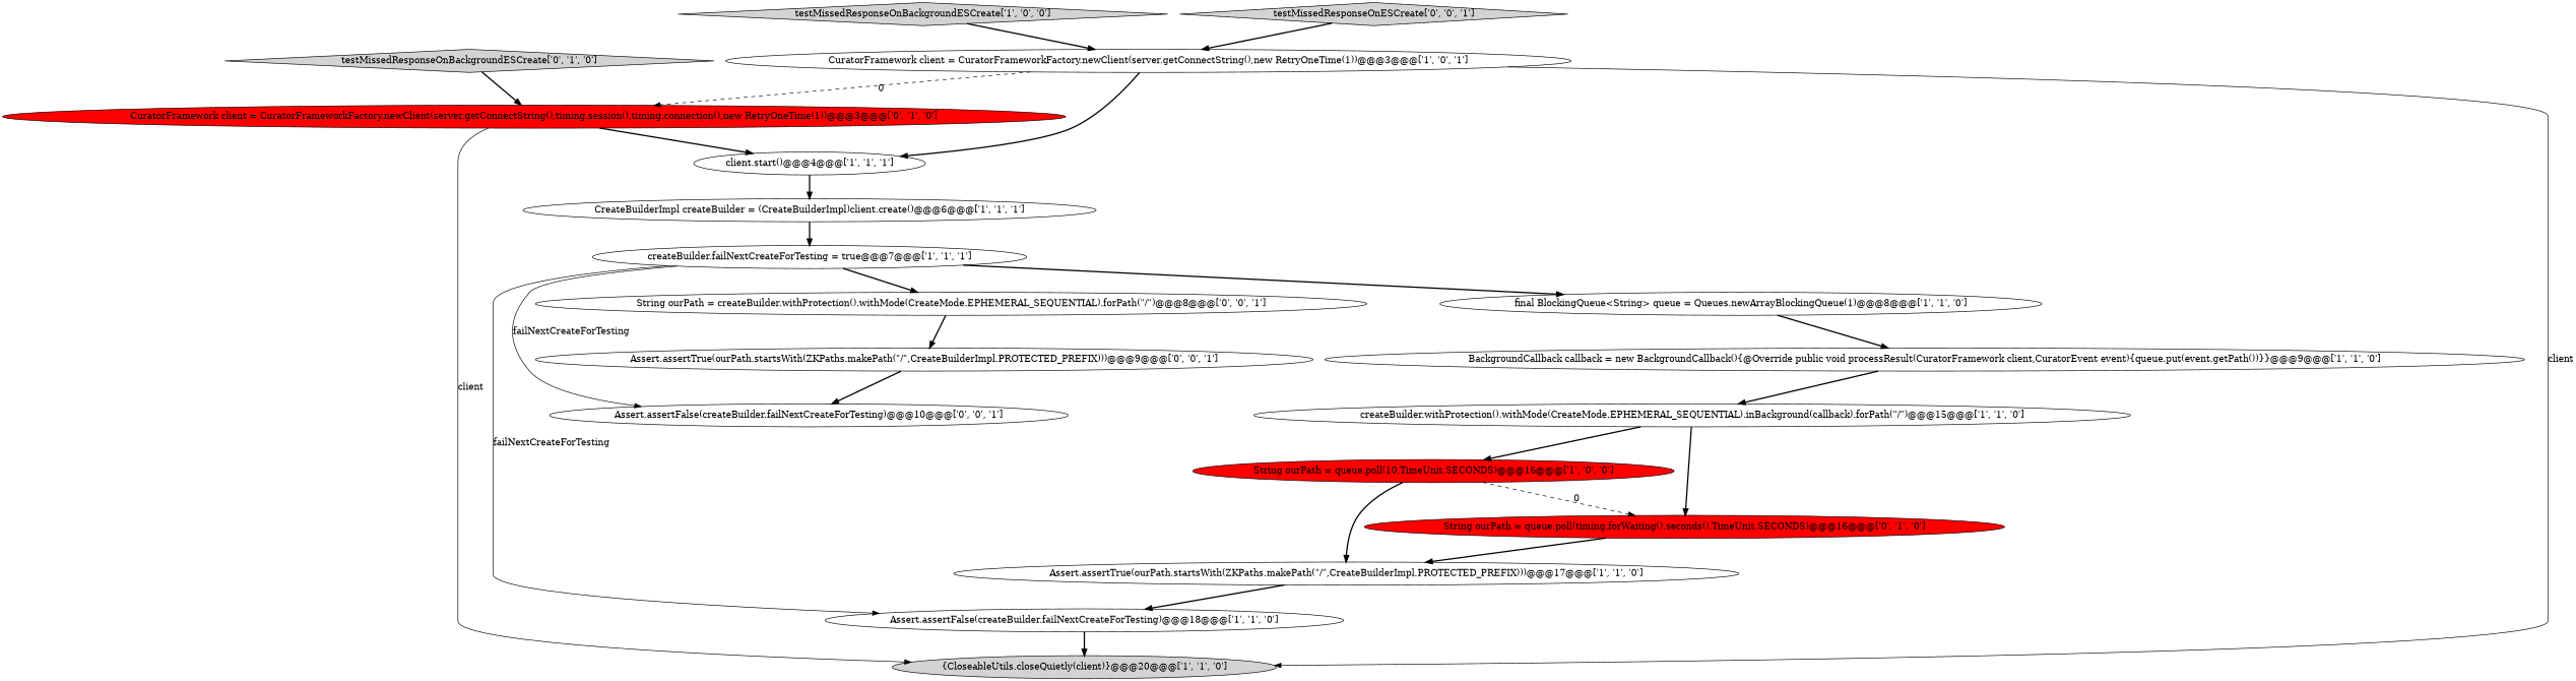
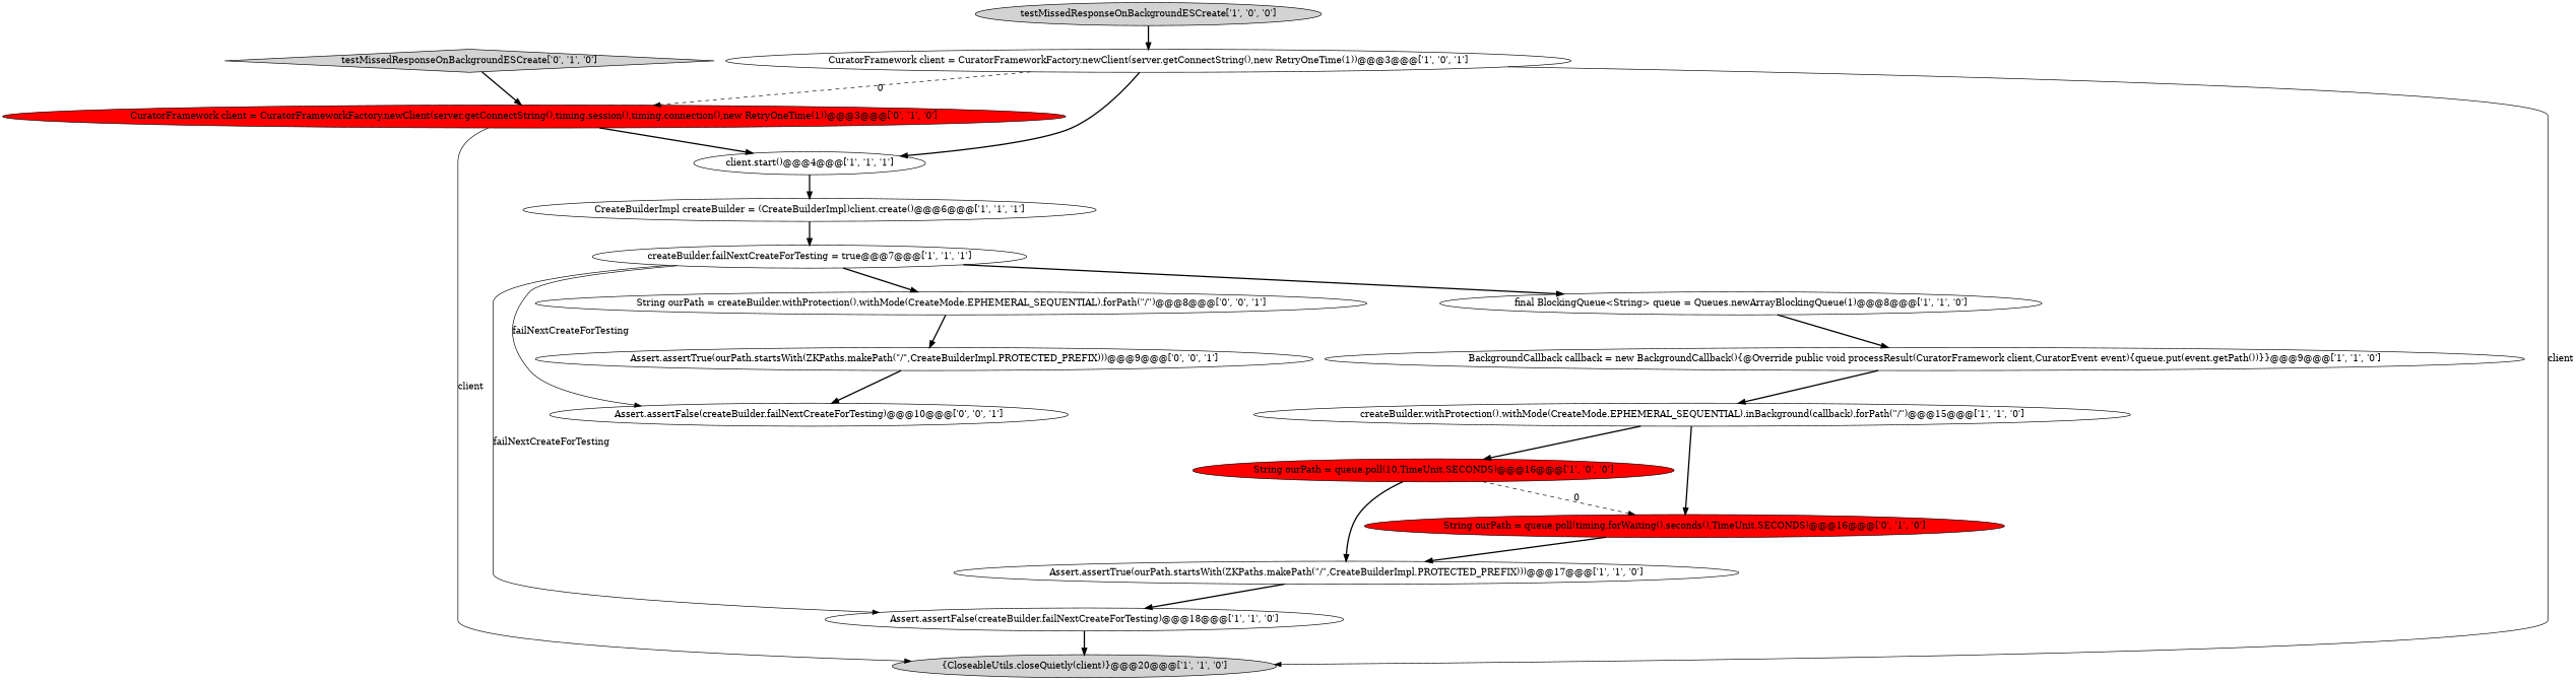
  digraph {
    node [fillcolor=white shape=ellipse style=filled]
    edge [style=bold]
    n1 [fillcolor=lightgray label="testMissedResponseOnBackgroundESCreate['0', '1', '0']" shape=diamond]
    n2 [fillcolor=red label="CuratorFramework client = CuratorFrameworkFactory.newClient(server.getConnectString(),timing.session(),timing.connection(),new RetryOneTime(1))@@@3@@@['0', '1', '0']"]
    n3 [fillcolor=lightgray label="{CloseableUtils.closeQuietly(client)}@@@20@@@['1', '1', '0']"]
    n4 [label="client.start()@@@4@@@['1', '1', '1']"]
    n5 [fillcolor=red label="String ourPath = queue.poll(10,TimeUnit.SECONDS)@@@16@@@['1', '0', '0']"]
    n6 [label="Assert.assertTrue(ourPath.startsWith(ZKPaths.makePath(\"/\",CreateBuilderImpl.PROTECTED_PREFIX)))@@@17@@@['1', '1', '0']"]
    n7 [fillcolor=red label="String ourPath = queue.poll(timing.forWaiting().seconds(),TimeUnit.SECONDS)@@@16@@@['0', '1', '0']"]
    n8 [label="Assert.assertFalse(createBuilder.failNextCreateForTesting)@@@18@@@['1', '1', '0']"]
-   n9 [fillcolor=lightgray label="testMissedResponseOnBackgroundESCreate['1', '0', '0']" shape=diamond]
+   n9 [fillcolor=lightgray label="testMissedResponseOnBackgroundESCreate['1', '0', '0']"]
    n10 [label="CuratorFramework client = CuratorFrameworkFactory.newClient(server.getConnectString(),new RetryOneTime(1))@@@3@@@['1', '0', '1']"]
-   n11 [fillcolor=lightgray label="testMissedResponseOnESCreate['0', '0', '1']" shape=diamond]
    n12 [label="createBuilder.withProtection().withMode(CreateMode.EPHEMERAL_SEQUENTIAL).inBackground(callback).forPath(\"/\")@@@15@@@['1', '1', '0']"]
    n13 [label="Assert.assertFalse(createBuilder.failNextCreateForTesting)@@@10@@@['0', '0', '1']"]
    n14 [label="CreateBuilderImpl createBuilder = (CreateBuilderImpl)client.create()@@@6@@@['1', '1', '1']"]
    n15 [label="createBuilder.failNextCreateForTesting = true@@@7@@@['1', '1', '1']"]
    n16 [label="String ourPath = createBuilder.withProtection().withMode(CreateMode.EPHEMERAL_SEQUENTIAL).forPath(\"/\")@@@8@@@['0', '0', '1']"]
    n17 [label="final BlockingQueue<String> queue = Queues.newArrayBlockingQueue(1)@@@8@@@['1', '1', '0']"]
    n18 [label="Assert.assertTrue(ourPath.startsWith(ZKPaths.makePath(\"/\",CreateBuilderImpl.PROTECTED_PREFIX)))@@@9@@@['0', '0', '1']"]
    n19 [label="BackgroundCallback callback = new BackgroundCallback(){@Override public void processResult(CuratorFramework client,CuratorEvent event){queue.put(event.getPath())}}@@@9@@@['1', '1', '0']"]
    n1 -> n2
    n2 -> n3 [label=client style=solid]
    n2 -> n4
    n4 -> n14
    n5 -> n6
    n5 -> n7 [label=0 style=dashed]
    n6 -> n8
    n7 -> n6
    n8 -> n3
    n9 -> n10
    n10 -> n2 [label=0 style=dashed]
    n10 -> n3 [label=client style=solid]
    n10 -> n4
-   n11 -> n10
    n12 -> n5
    n12 -> n7
    n14 -> n15
    n15 -> n8 [label=failNextCreateForTesting style=solid]
    n15 -> n13 [label=failNextCreateForTesting style=solid]
    n15 -> n16
    n15 -> n17
    n16 -> n18
    n17 -> n19
    n18 -> n13
    n19 -> n12
  }
